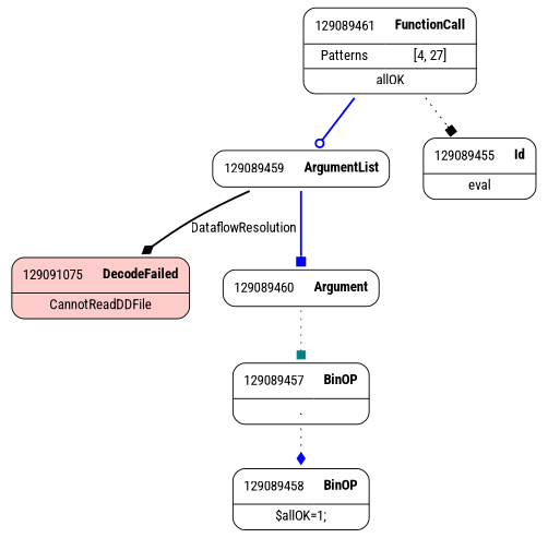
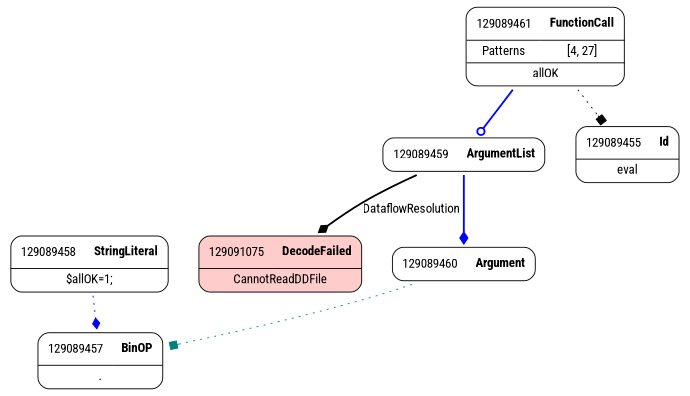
  digraph {
    fontname="Roboto Condensed"
    node [fontname="Roboto Condensed" shape=none]
    edge [arrowhead=diamond color=blue fontname="Roboto Condensed" style=dotted weight=2]
    n1 [label=<<TABLE border='1' cellspacing='0' cellpadding='10' style='rounded' ><TR><TD border='0'>129089457</TD><TD border='0'><B>BinOP</B></TD></TR><HR/><TR><TD border='0' cellpadding='5' colspan='2'>.</TD></TR></TABLE>>]
-   n2 [label=<<TABLE border='1' cellspacing='0' cellpadding='10' style='rounded' ><TR><TD border='0'>129089458</TD><TD border='0'><B>BinOP</B></TD></TR><HR/><TR><TD border='0' cellpadding='5' colspan='2'>$allOK=1;</TD></TR></TABLE>>]
+   n2 [label=<<TABLE border='1' cellspacing='0' cellpadding='10' style='rounded' ><TR><TD border='0'>129089458</TD><TD border='0'><B>StringLiteral</B></TD></TR><HR/><TR><TD border='0' cellpadding='5' colspan='2'>$allOK=1;</TD></TR></TABLE>>]
    n3 [label=<<TABLE border='1' cellspacing='0' cellpadding='10' style='rounded' bgcolor='#FFCCCC' ><TR><TD border='0'>129091075</TD><TD border='0'><B>DecodeFailed</B></TD></TR><HR/><TR><TD border='0' cellpadding='5' colspan='2'>CannotReadDDFile</TD></TR></TABLE>>]
    n4 [label=<<TABLE border='1' cellspacing='0' cellpadding='10' style='rounded' ><TR><TD border='0'>129089459</TD><TD border='0'><B>ArgumentList</B></TD></TR></TABLE>>]
    n5 [label=<<TABLE border='1' cellspacing='0' cellpadding='10' style='rounded' ><TR><TD border='0'>129089460</TD><TD border='0'><B>Argument</B></TD></TR></TABLE>>]
    n6 [label=<<TABLE border='1' cellspacing='0' cellpadding='10' style='rounded' ><TR><TD border='0'>129089461</TD><TD border='0'><B>FunctionCall</B></TD></TR><HR/><TR><TD border='0' cellpadding='5'>Patterns</TD><TD border='0' cellpadding='5'>[4, 27]</TD></TR><HR/><TR><TD border='0' cellpadding='5' colspan='2'>allOK</TD></TR></TABLE>>]
    n7 [label=<<TABLE border='1' cellspacing='0' cellpadding='10' style='rounded' ><TR><TD border='0'>129089455</TD><TD border='0'><B>Id</B></TD></TR><HR/><TR><TD border='0' cellpadding='5' colspan='2'>eval</TD></TR></TABLE>>]
-   n1 -> n2
+   n2 -> n1
    n4 -> n3 [color=black label=DataflowResolution style=bold weight=""]
-   n4 -> n5 [arrowhead=box style=bold]
+   n4 -> n5 [style=bold]
    n5 -> n1 [arrowhead=box color=teal]
    n6 -> n4 [arrowhead=odot style=bold]
    n6 -> n7 [arrowhead=box color=black]
  }
